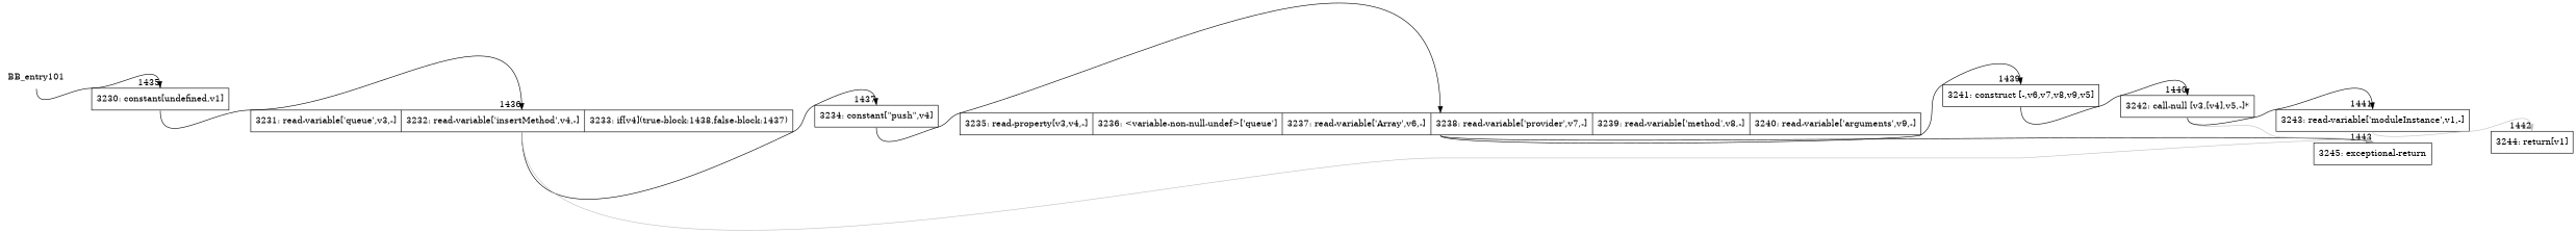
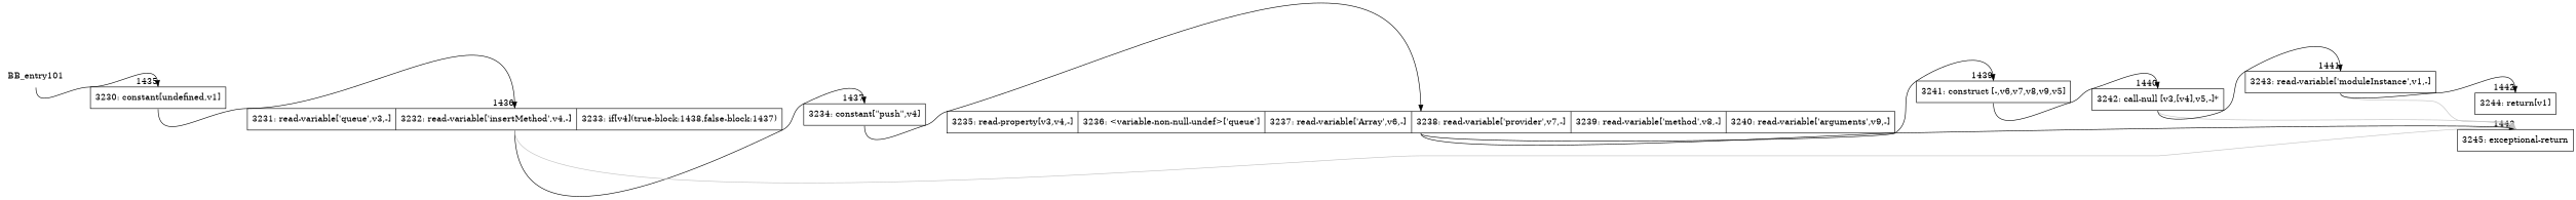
  digraph {
    rankdir=LR
    node [shape=record]
    edge [headport=n tailport=s]
    n1 [label=BB_entry101 shape=none]
    n2 [label="{3230: constant[undefined,v1]}"]
    n3 [label="{3231: read-variable['queue',v3,-]|3232: read-variable['insertMethod',v4,-]|3233: if[v4](true-block:1438,false-block:1437)}"]
    n4 [label="{3234: constant[\"push\",v4]}"]
    n5 [label="{3245: exceptional-return}"]
    n6 [label="{3235: read-property[v3,v4,-]|3236: \<variable-non-null-undef\>['queue']|3237: read-variable['Array',v6,-]|3238: read-variable['provider',v7,-]|3239: read-variable['method',v8,-]|3240: read-variable['arguments',v9,-]}"]
    n7 [label="{3241: construct [-,v6,v7,v8,v9,v5]}"]
    n8 [label="{3242: call-null [v3,[v4],v5,-]*}"]
    n9 [label="{3243: read-variable['moduleInstance',v1,-]}"]
    n10 [label="{3244: return[v1]}"]
    n1 -> n2 [headlabel="    1435"]
    n2 -> n3 [headlabel="      1436"]
    n3 -> n4 [headlabel="      1437"]
    n3 -> n5 [color=gray headlabel="      1443"]
    n4 -> n6
    n6 -> n5 [color=black]
    n6 -> n7 [headlabel="      1439"]
    n7 -> n8 [headlabel="      1440"]
    n8 -> n5 [color=gray]
    n8 -> n9 [headlabel="      1441"]
-   n9 -> n10 [headlabel="      1442" color=gray]
+   n9 -> n5 [color=gray]
+   n9 -> n10 [headlabel="      1442"]
  }
